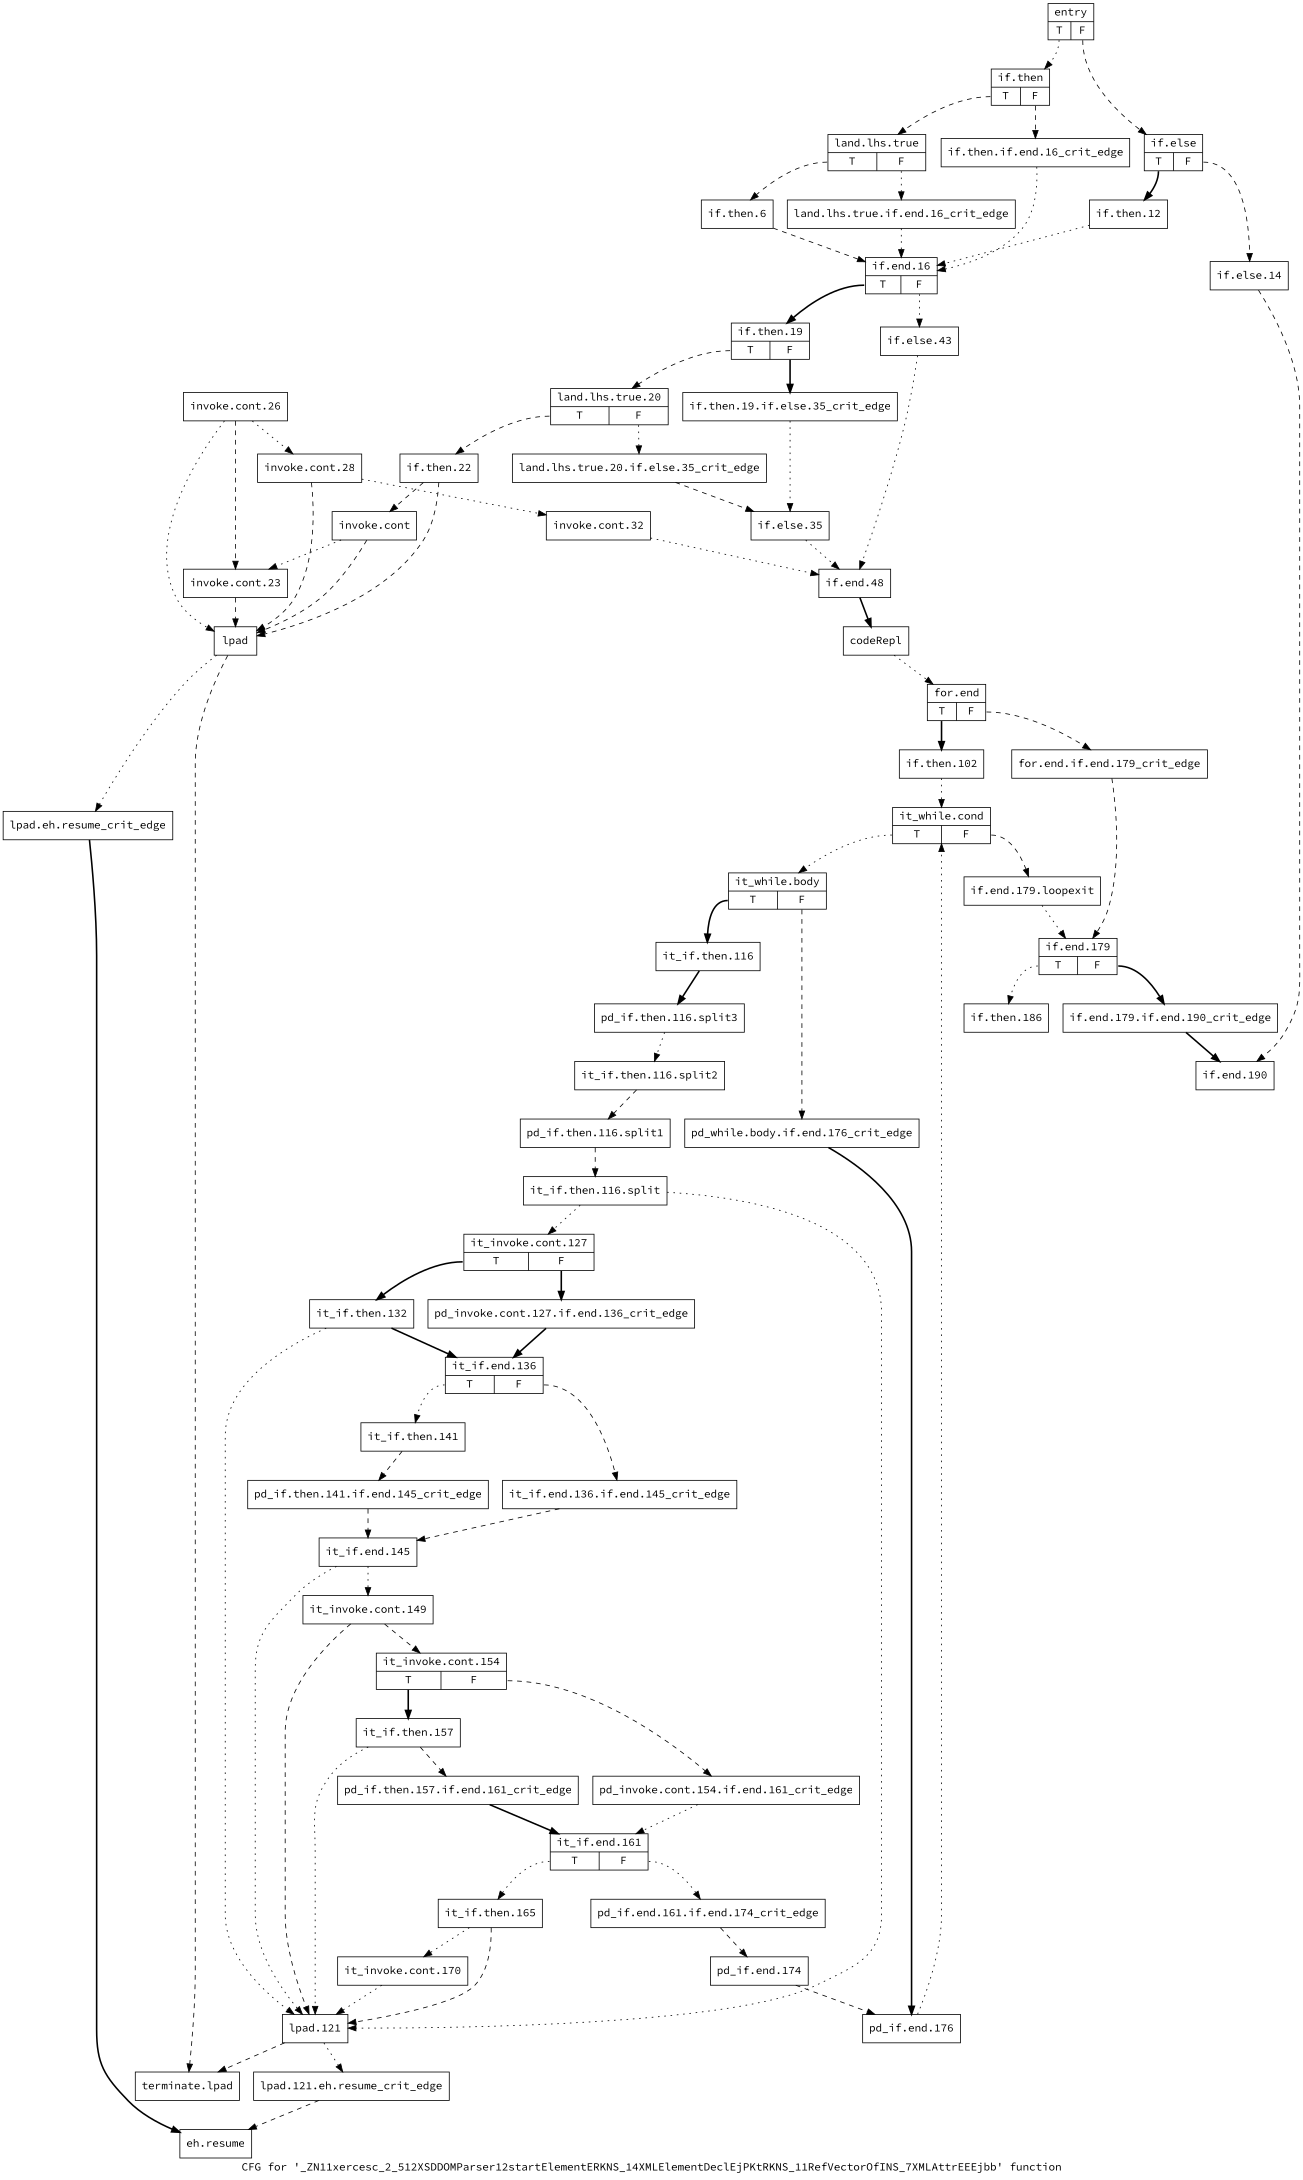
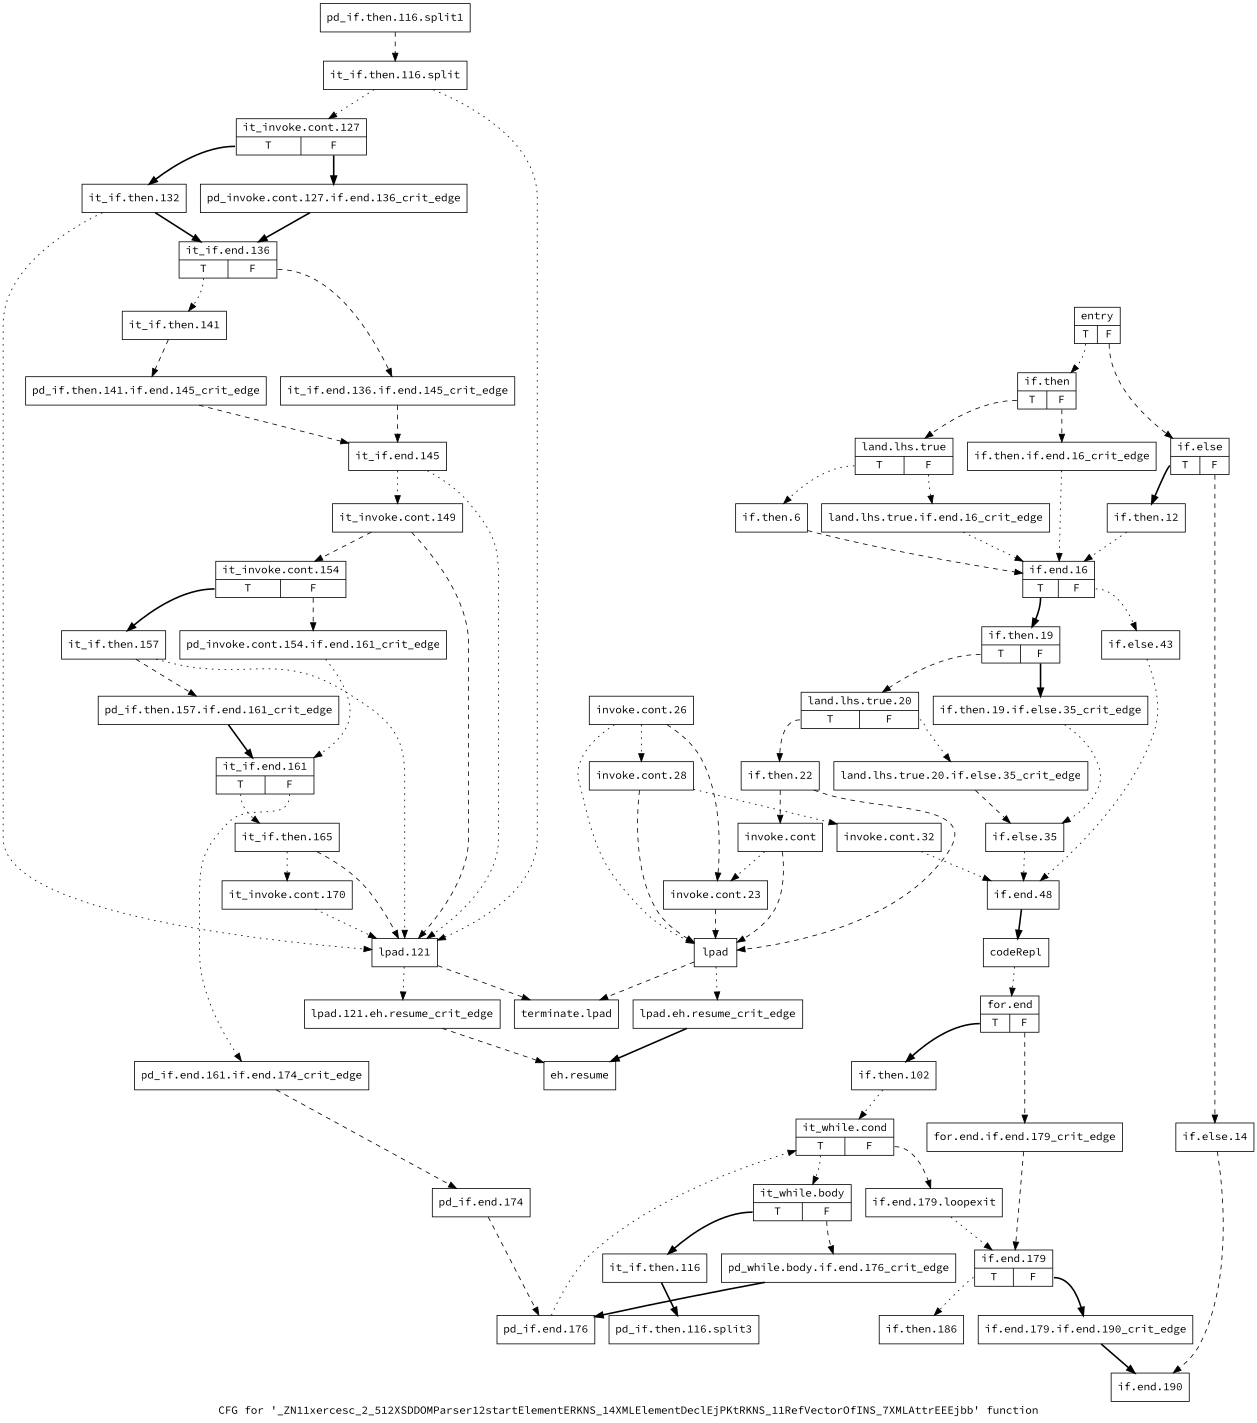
  digraph {
    fontname="Source Code Pro"
    label="CFG for '_ZN11xercesc_2_512XSDDOMParser12startElementERKNS_14XMLElementDeclEjPKtRKNS_11RefVectorOfINS_7XMLAttrEEEjbb' function"
    node [fontname="Source Code Pro" shape=record]
    edge [fontname="Source Code Pro" style=dotted]
    n1 [label="{entry|{<s0>T|<s1>F}}"]
    n2 [label="{if.then|{<s0>T|<s1>F}}"]
    n3 [label="{if.else|{<s0>T|<s1>F}}"]
    n4 [label="{land.lhs.true|{<s0>T|<s1>F}}"]
    n5 [label="{if.then.if.end.16_crit_edge}"]
    n6 [label="{if.then.12}"]
    n7 [label="{if.else.14}"]
    n8 [label="{if.then.6}"]
    n9 [label="{land.lhs.true.if.end.16_crit_edge}"]
    n10 [label="{if.end.16|{<s0>T|<s1>F}}"]
    n11 [label="{if.end.190}"]
    n12 [label="{if.then.19|{<s0>T|<s1>F}}"]
    n13 [label="{if.else.43}"]
    n14 [label="{land.lhs.true.20|{<s0>T|<s1>F}}"]
    n15 [label="{if.then.19.if.else.35_crit_edge}"]
    n16 [label="{if.end.48}"]
    n17 [label="{if.then.22}"]
    n18 [label="{land.lhs.true.20.if.else.35_crit_edge}"]
    n19 [label="{if.else.35}"]
    n20 [label="{codeRepl}"]
    n21 [label="{invoke.cont}"]
    n22 [label="{lpad}"]
    n23 [label="{invoke.cont.23}"]
    n24 [label="{lpad.eh.resume_crit_edge}"]
    n25 [label="{terminate.lpad}"]
    n26 [label="{eh.resume}"]
    n27 [label="{invoke.cont.26}"]
    n28 [label="{invoke.cont.28}"]
    n29 [label="{invoke.cont.32}"]
    n30 [label="{for.end|{<s0>T|<s1>F}}"]
    n31 [label="{if.then.102}"]
    n32 [label="{for.end.if.end.179_crit_edge}"]
    n33 [label="{it_while.cond|{<s0>T|<s1>F}}"]
    n34 [label="{if.end.179|{<s0>T|<s1>F}}"]
    n35 [label="{it_while.body|{<s0>T|<s1>F}}"]
    n36 [label="{if.end.179.loopexit}"]
    n37 [label="{if.then.186}"]
    n38 [label="{if.end.179.if.end.190_crit_edge}"]
    n39 [label="{it_if.then.116}"]
    n40 [label="{pd_while.body.if.end.176_crit_edge}"]
    n41 [label="{pd_if.then.116.split3}"]
    n42 [label="{pd_if.end.176}"]
-   n43 [label="{it_if.then.116.split2}"]
    n44 [label="{pd_if.then.116.split1}"]
    n45 [label="{it_if.then.116.split}"]
    n46 [label="{it_invoke.cont.127|{<s0>T|<s1>F}}"]
    n47 [label="{lpad.121}"]
    n48 [label="{it_if.then.132}"]
    n49 [label="{pd_invoke.cont.127.if.end.136_crit_edge}"]
    n50 [label="{lpad.121.eh.resume_crit_edge}"]
    n51 [label="{it_if.end.136|{<s0>T|<s1>F}}"]
    n52 [label="{it_if.then.141}"]
    n53 [label="{it_if.end.136.if.end.145_crit_edge}"]
    n54 [label="{pd_if.then.141.if.end.145_crit_edge}"]
    n55 [label="{it_if.end.145}"]
    n56 [label="{it_invoke.cont.149}"]
    n57 [label="{it_invoke.cont.154|{<s0>T|<s1>F}}"]
    n58 [label="{it_if.then.157}"]
    n59 [label="{pd_invoke.cont.154.if.end.161_crit_edge}"]
    n60 [label="{pd_if.then.157.if.end.161_crit_edge}"]
    n61 [label="{it_if.end.161|{<s0>T|<s1>F}}"]
    n62 [label="{it_if.then.165}"]
    n63 [label="{pd_if.end.161.if.end.174_crit_edge}"]
    n64 [label="{it_invoke.cont.170}"]
    n65 [label="{pd_if.end.174}"]
    n1 -> n2 [tailport=s0]
    n1 -> n3 [style=dashed tailport=s1]
    n2 -> n4 [style=dashed tailport=s0]
    n2 -> n5 [style=dashed tailport=s1]
    n3 -> n6 [style=bold tailport=s0]
    n3 -> n7 [style=dashed tailport=s1]
-   n4 -> n8 [style=dashed tailport=s0]
+   n4 -> n8 [tailport=s0]
    n4 -> n9 [tailport=s1]
    n5 -> n10
    n6 -> n10
    n7 -> n11 [style=dashed]
    n8 -> n10 [style=dashed]
    n9 -> n10
    n10 -> n12 [style=bold tailport=s0]
    n10 -> n13 [tailport=s1]
    n12 -> n14 [style=dashed tailport=s0]
    n12 -> n15 [style=bold tailport=s1]
    n13 -> n16
    n14 -> n17 [style=dashed tailport=s0]
    n14 -> n18 [tailport=s1]
    n15 -> n19
    n16 -> n20 [style=bold]
    n17 -> n21 [style=dashed]
    n17 -> n22 [style=dashed]
    n18 -> n19 [style=dashed]
    n19 -> n16
    n20 -> n30
    n21 -> n22 [style=dashed]
    n21 -> n23
    n22 -> n24
    n22 -> n25 [style=dashed]
    n23 -> n22 [style=dashed]
    n24 -> n26 [style=bold]
    n27 -> n22
    n27 -> n23 [style=dashed]
    n27 -> n28
    n28 -> n22 [style=dashed]
    n28 -> n29
    n29 -> n16
    n30 -> n31 [style=bold tailport=s0]
    n30 -> n32 [style=dashed tailport=s1]
    n31 -> n33
    n32 -> n34 [style=dashed]
    n33 -> n35 [tailport=s0]
    n33 -> n36 [style=dashed tailport=s1]
    n34 -> n37 [tailport=s0]
    n34 -> n38 [style=bold tailport=s1]
    n35 -> n39 [style=bold tailport=s0]
    n35 -> n40 [style=dashed tailport=s1]
    n36 -> n34
    n38 -> n11 [style=bold]
    n39 -> n41 [style=bold]
    n40 -> n42 [style=bold]
-   n41 -> n43
    n42 -> n33
-   n43 -> n44 [style=dashed]
    n44 -> n45 [style=dashed]
    n45 -> n46
    n45 -> n47
    n46 -> n48 [style=bold tailport=s0]
    n46 -> n49 [style=bold tailport=s1]
    n47 -> n25 [style=dashed]
    n47 -> n50
    n48 -> n47
    n48 -> n51 [style=bold]
    n49 -> n51 [style=bold]
    n50 -> n26 [style=dashed]
    n51 -> n52 [tailport=s0]
    n51 -> n53 [style=dashed tailport=s1]
    n52 -> n54 [style=dashed]
    n53 -> n55 [style=dashed]
    n54 -> n55 [style=dashed]
    n55 -> n47
    n55 -> n56
    n56 -> n47 [style=dashed]
    n56 -> n57 [style=dashed]
    n57 -> n58 [style=bold tailport=s0]
    n57 -> n59 [style=dashed tailport=s1]
    n58 -> n47
    n58 -> n60 [style=dashed]
    n59 -> n61
    n60 -> n61 [style=bold]
    n61 -> n62 [tailport=s0]
    n61 -> n63 [tailport=s1]
    n62 -> n47 [style=dashed]
    n62 -> n64
    n63 -> n65 [style=dashed]
    n64 -> n47
    n65 -> n42 [style=dashed]
  }
